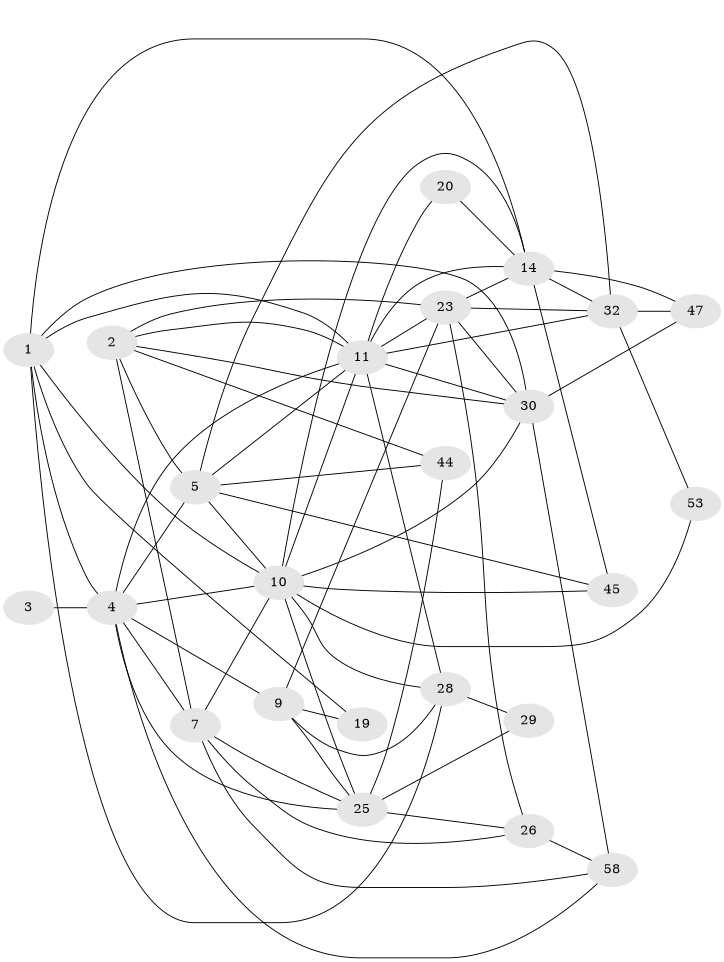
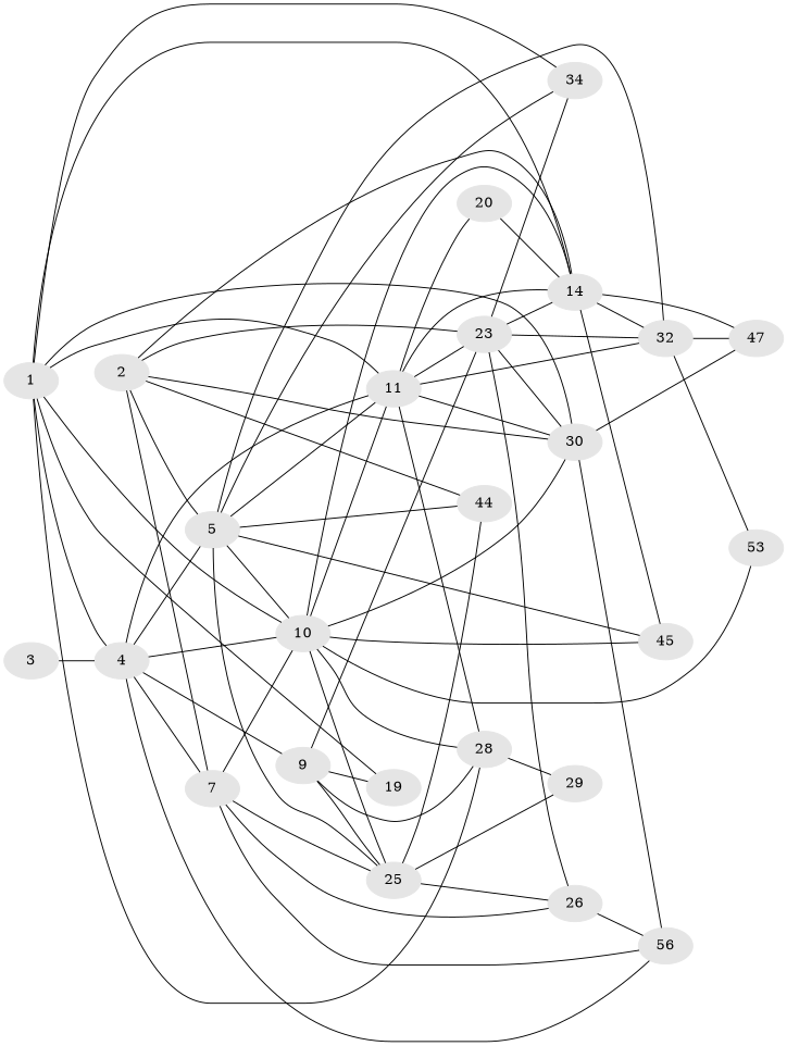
  graph {
    rankdir=LR
    node [color=gray90 style=filled]
    1 [super="+38+21+62"]
    4 [super="+6+35+61"]
    10 [super="+16+12"]
    11 [super="+41+22+48"]
    19
    n6 [label=14 super="+52+39"]
    28 [super="+54"]
    30 [super="+59+42+55+36"]
+   34
    5 [super="+31+8+13"]
    7 [super="+65+14"]
    9 [super="+63"]
-   56 [super="+64" label=58]
+   56 [super="+64"]
    25 [super="+46"]
    45
    53
    23 [super="+33"]
    32 [super="+40+43+37"]
    20
    47
    29
    2 [super="+15+18"]
    44
    26 [super="+49"]
    3
    1 -- 4
    1 -- 10 [weight=2]
    1 -- 11 [weight=2]
    1 -- 19
    1 -- n6
    1 -- 28
    1 -- 30
+   1 -- 34
    4 -- 10 [weight=2]
    4 -- 11 [weight=3]
    4 -- 5 [weight=2]
    4 -- 7
    4 -- 9
    4 -- 56
    10 -- 11
    10 -- n6
    10 -- 28 [weight=2]
    10 -- 30 [weight=4]
    10 -- 25
    10 -- 45 [weight=2]
    10 -- 53
    11 -- n6
    11 -- 28 [weight=2]
    11 -- 30 [weight=2]
    11 -- 23
    11 -- 32 [weight=2]
    11 -- 20
    n6 -- 45
    n6 -- 32 [weight=2]
    n6 -- 47
    28 -- 29
    30 -- 56
    30 -- 47
    5 -- 10
    5 -- 11 [weight=3]
-   4 -- 25
+   5 -- 34
+   5 -- 25
    5 -- 45
    5 -- 32
    5 -- 44
    7 -- 10
    7 -- 56
    7 -- 25
    7 -- 26
    9 -- 19
    9 -- 28
    9 -- 25
    9 -- 23
    25 -- 29
    25 -- 44
    25 -- 26
    23 -- n6 [weight=2]
    23 -- 30 [weight=2]
+   23 -- 34
    23 -- 32
    23 -- 26
    32 -- 53
    32 -- 47
    20 -- n6
-   2 -- 11
+   2 -- n6
    2 -- 30
    2 -- 5
    2 -- 7
    2 -- 23
    2 -- 44
    26 -- 56
    3 -- 4
  }
